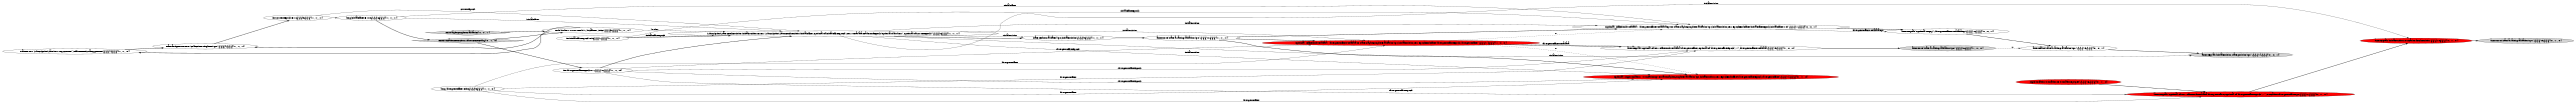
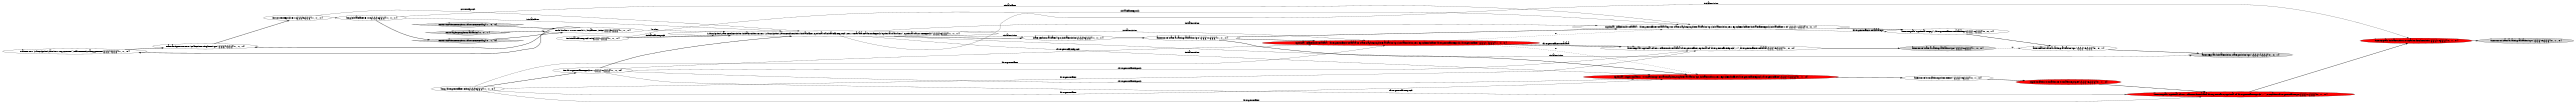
  digraph {
    rankdir=LR
    node [fillcolor=white shape=ellipse style=filled]
    edge [style=bold]
    n1 [label="state = new SubscriptionState(new LogContext(),OffsetResetStrategy.NONE)@@@4@@@['1', '1', '0']"]
    n2 [label="state.assignFromUser(Collections.singleton(tp0))@@@4@@@['1', '1', '1']"]
    n3 [label="int currentEpoch = 10@@@5@@@['1', '1', '1']"]
    n4 [label="assertTrue(state.awaitingValidation(tp0))@@@10@@@['1', '1', '1']"]
    n5 [label="Optional<OffsetAndMetadata> divergentOffsetMetadataOpt = state.maybeCompleteValidation(tp0,initialPosition,new EpochEndOffset(initialOffsetEpoch,initialOffset + 5))@@@11@@@['0', '0', '1']"]
    n6 [fillcolor=red label="Optional<LogTruncation> truncationOpt = state.maybeCompleteValidation(tp0,initialPosition,new EpochEndOffset(divergentOffsetEpoch,divergentOffset))@@@14@@@['0', '1', '0']"]
    n7 [fillcolor=red label="Optional<OffsetAndMetadata> divergentOffsetMetadata = state.maybeCompleteValidation(tp0,initialPosition,new EpochEndOffset(divergentOffsetEpoch,divergentOffset))@@@14@@@['1', '0', '0']"]
    n8 [label="assertEquals(Optional.empty(),divergentOffsetMetadataOpt)@@@12@@@['0', '0', '1']"]
+   n9 [label="assertTrue(truncationOpt.isPresent())@@@15@@@['0', '1', '0']"]
    n10 [label="assertEquals(Optional.of(new OffsetAndMetadata(divergentOffset,Optional.of(divergentOffsetEpoch),\"\")),divergentOffsetMetadata)@@@15@@@['1', '0', '0']"]
    n11 [fillcolor=red label="LogTruncation truncation = truncationOpt.get()@@@16@@@['0', '1', '0']"]
    n12 [fillcolor=red label="assertEquals(Optional.of(new OffsetAndMetadata(divergentOffset,Optional.of(divergentOffsetEpoch),\"\")),truncation.divergentOffsetOpt)@@@17@@@['0', '1', '0']"]
+   n13 [fillcolor=lightgray label="testTruncationDetectionWithoutResetPolicy['1', '0', '0']" shape=diamond]
    n14 [label="Node broker1 = new Node(1,\"localhost\",9092)@@@3@@@['1', '1', '1']"]
    n15 [label="SubscriptionState.FetchPosition initialPosition = new SubscriptionState.FetchPosition(initialOffset,Optional.of(initialOffsetEpoch),new Metadata.LeaderAndEpoch(Optional.of(broker1),Optional.of(currentEpoch)))@@@8@@@['1', '1', '1']"]
    n16 [fillcolor=lightgray label="assertTrue(state.awaitingValidation(tp0))@@@19@@@['0', '1', '0']"]
    n17 [label="assertFalse(state.awaitingValidation(tp0))@@@13@@@['0', '0', '1']"]
    n18 [fillcolor=lightgray label="testMaybeCompleteValidation['0', '0', '1']" shape=diamond]
    n19 [label="state.seekUnvalidated(tp0,initialPosition)@@@9@@@['1', '1', '1']"]
    n20 [fillcolor=lightgray label="assertEquals(initialPosition,state.position(tp0))@@@14@@@['0', '0', '1']"]
    n21 [fillcolor=red label="assertEquals(initialPosition,truncation.fetchPosition)@@@18@@@['0', '1', '0']"]
    n22 [label="int divergentOffsetEpoch = 7@@@10@@@['1', '1', '0']"]
    n23 [fillcolor=lightgray label="assertTrue(state.awaitingValidation(tp0))@@@16@@@['1', '0', '0']"]
    n24 [label="long initialOffset = 10L@@@6@@@['1', '1', '1']"]
    n25 [fillcolor=lightgray label="testTruncationDetectionWithoutResetPolicy['0', '1', '0']" shape=diamond]
    n26 [label="int initialOffsetEpoch = 5@@@7@@@['1', '1', '1']"]
    n27 [label="long divergentOffset = 5L@@@9@@@['1', '1', '0']"]
    n1 -> n2
    n2 -> n3
    n3 -> n15 [label=currentEpoch style=solid]
    n3 -> n24 [style=solid]
    n4 -> n5
    n4 -> n6
    n4 -> n7
    n5 -> n8 [label=divergentOffsetMetadataOpt style=solid]
    n5 -> n8
+   n6 -> n9
    n7 -> n5 [label=0 style=dashed]
    n7 -> n6 [label=0 style=dashed]
    n7 -> n10 [label=divergentOffsetMetadata style=solid]
    n7 -> n10
    n8 -> n17
+   n9 -> n11
    n10 -> n23
    n11 -> n12
    n12 -> n21
+   n13 -> n14
    n14 -> n1
    n14 -> n2
    n14 -> n15 [label=broker1 style=solid]
    n15 -> n5 [label=initialPosition style=solid]
    n15 -> n6 [label=initialPosition style=solid]
    n15 -> n7 [label=initialPosition style=solid]
    n15 -> n19
    n15 -> n19 [label=initialPosition style=solid]
    n15 -> n20 [label=initialPosition style=solid]
    n15 -> n21 [label=initialPosition style=solid]
    n17 -> n20
    n18 -> n14
    n19 -> n4
    n21 -> n16
    n22 -> n6 [label=divergentOffsetEpoch style=solid]
    n22 -> n7 [label=divergentOffsetEpoch style=solid]
    n22 -> n10 [label=divergentOffsetEpoch style=solid]
    n22 -> n12 [label=divergentOffsetEpoch style=solid]
    n22 -> n15
    n23 -> n17 [label=0 style=dashed]
    n24 -> n5 [label=initialOffset style=solid]
    n24 -> n15 [label=initialOffset style=solid]
    n24 -> n25
    n25 -> n14
    n26 -> n5 [label=initialOffsetEpoch style=solid]
    n26 -> n15 [label=initialOffsetEpoch style=solid]
    n26 -> n15
    n27 -> n6 [label=divergentOffset style=solid]
    n27 -> n7 [label=divergentOffset style=solid]
    n27 -> n10 [label=divergentOffset style=solid]
    n27 -> n12 [label=divergentOffset style=solid]
-   n25 -> n22
+   n27 -> n22
  }
